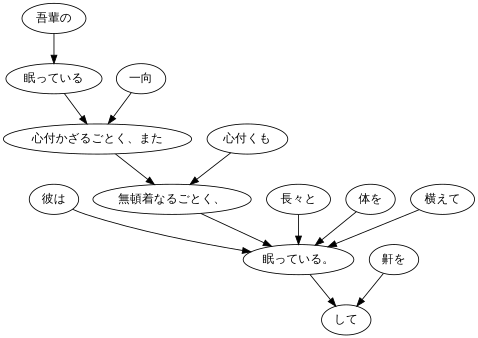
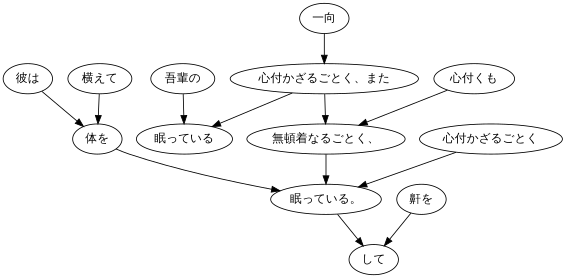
  digraph {
    n1 [label="彼は"]
    n2 [label="眠っている。"]
    n3 [label="して"]
    n4 [label="吾輩の"]
    n5 [label="眠っている"]
    n6 [label="心付かざるごとく、また"]
    n7 [label="無頓着なるごとく、"]
    n8 [label="一向"]
    n9 [label="心付くも"]
    n10 [label="鼾を"]
-   n11 [label="長々と"]
+   n11 [label="心付かざるごとく"]
    n12 [label="体を"]
    n13 [label="横えて"]
-   n1 -> n2
+   n1 -> n12
    n2 -> n3
    n4 -> n5
-   n5 -> n6
+   n6 -> n5
    n6 -> n7
    n7 -> n2
    n8 -> n6
    n9 -> n7
    n10 -> n3
    n11 -> n2
    n12 -> n2
-   n13 -> n2
+   n13 -> n12
  }
